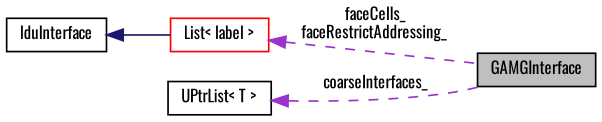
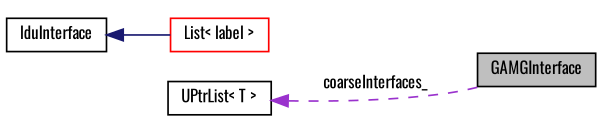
  digraph {
    fontname=Oswald
    rankdir=LR
    node [color=black fontname=Oswald fontsize=10 shape=record]
    edge [color=darkorchid3 dir=back fontname=Oswald fontsize=10 labelfontname=FreeSans labelfontsize=10 style=dashed]
    n1 [fillcolor=grey75 fontcolor=black height=0.2 label=GAMGInterface style=filled width=0.4]
    n2 [height=0.2 label=lduInterface width=0.4]
    n3 [color=red height=0.2 label="List\< label \>" width=0.4]
    n4 [height=0.2 label="UPtrList\< T \>" width=0.4]
    n2 -> n3 [color=midnightblue style=solid]
-   n3 -> n1 [label=" faceCells_\nfaceRestrictAddressing_"]
    n4 -> n1 [label=" coarseInterfaces_"]
  }
